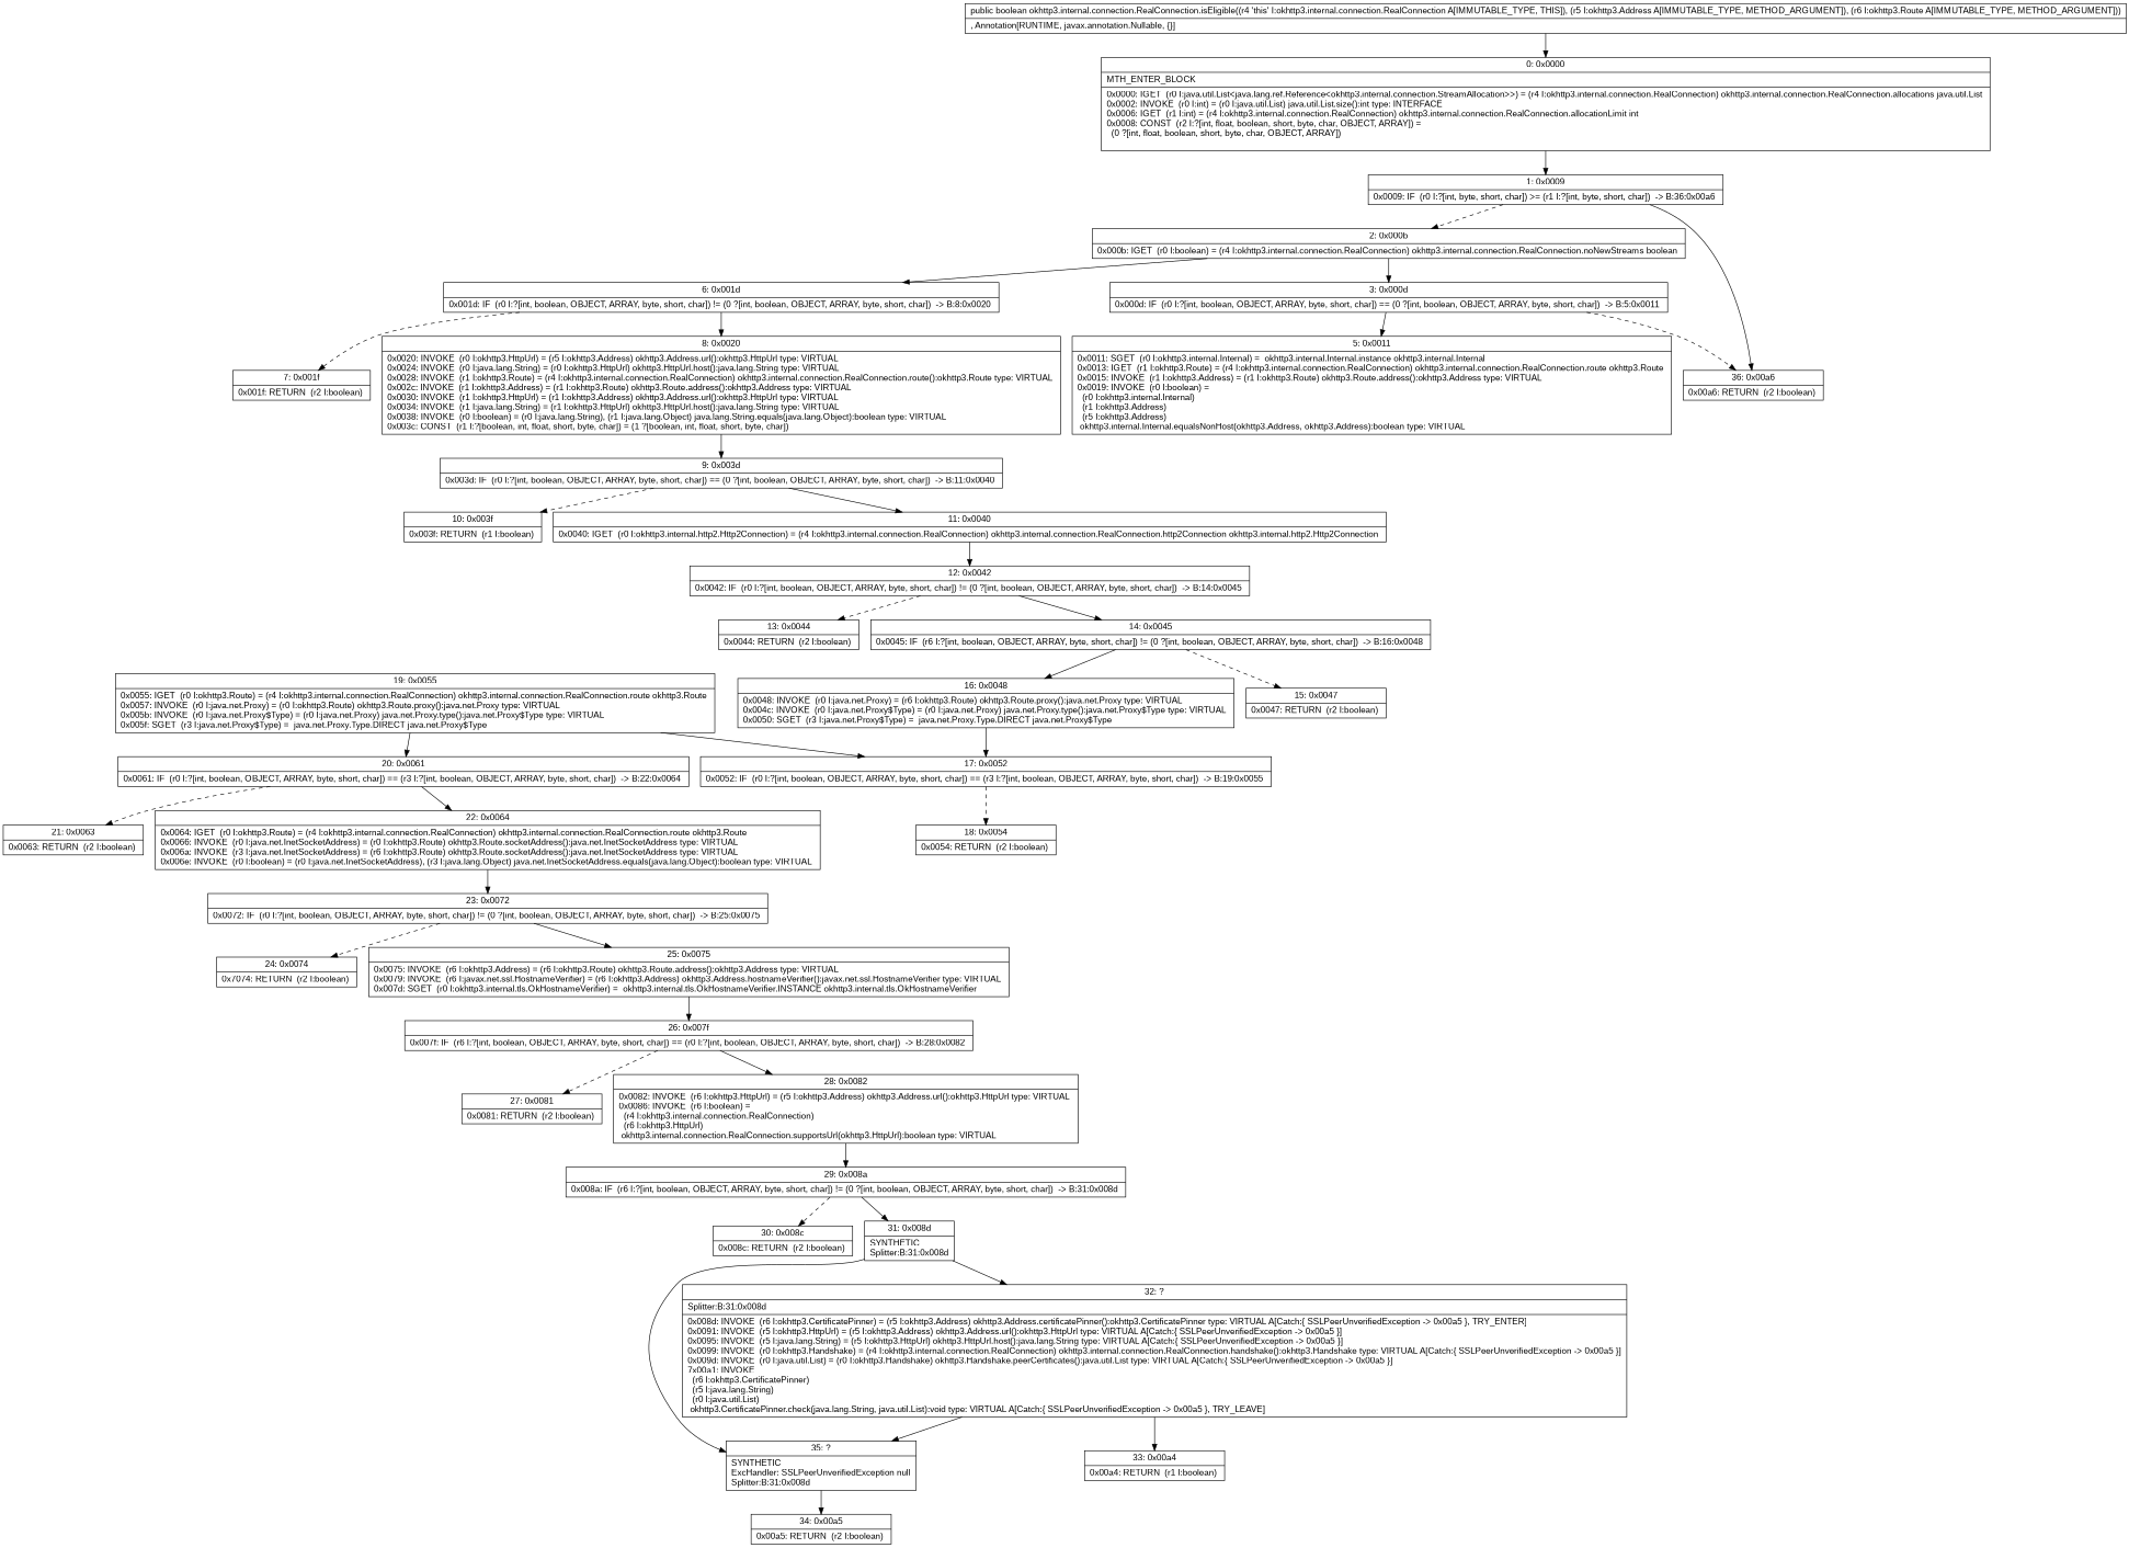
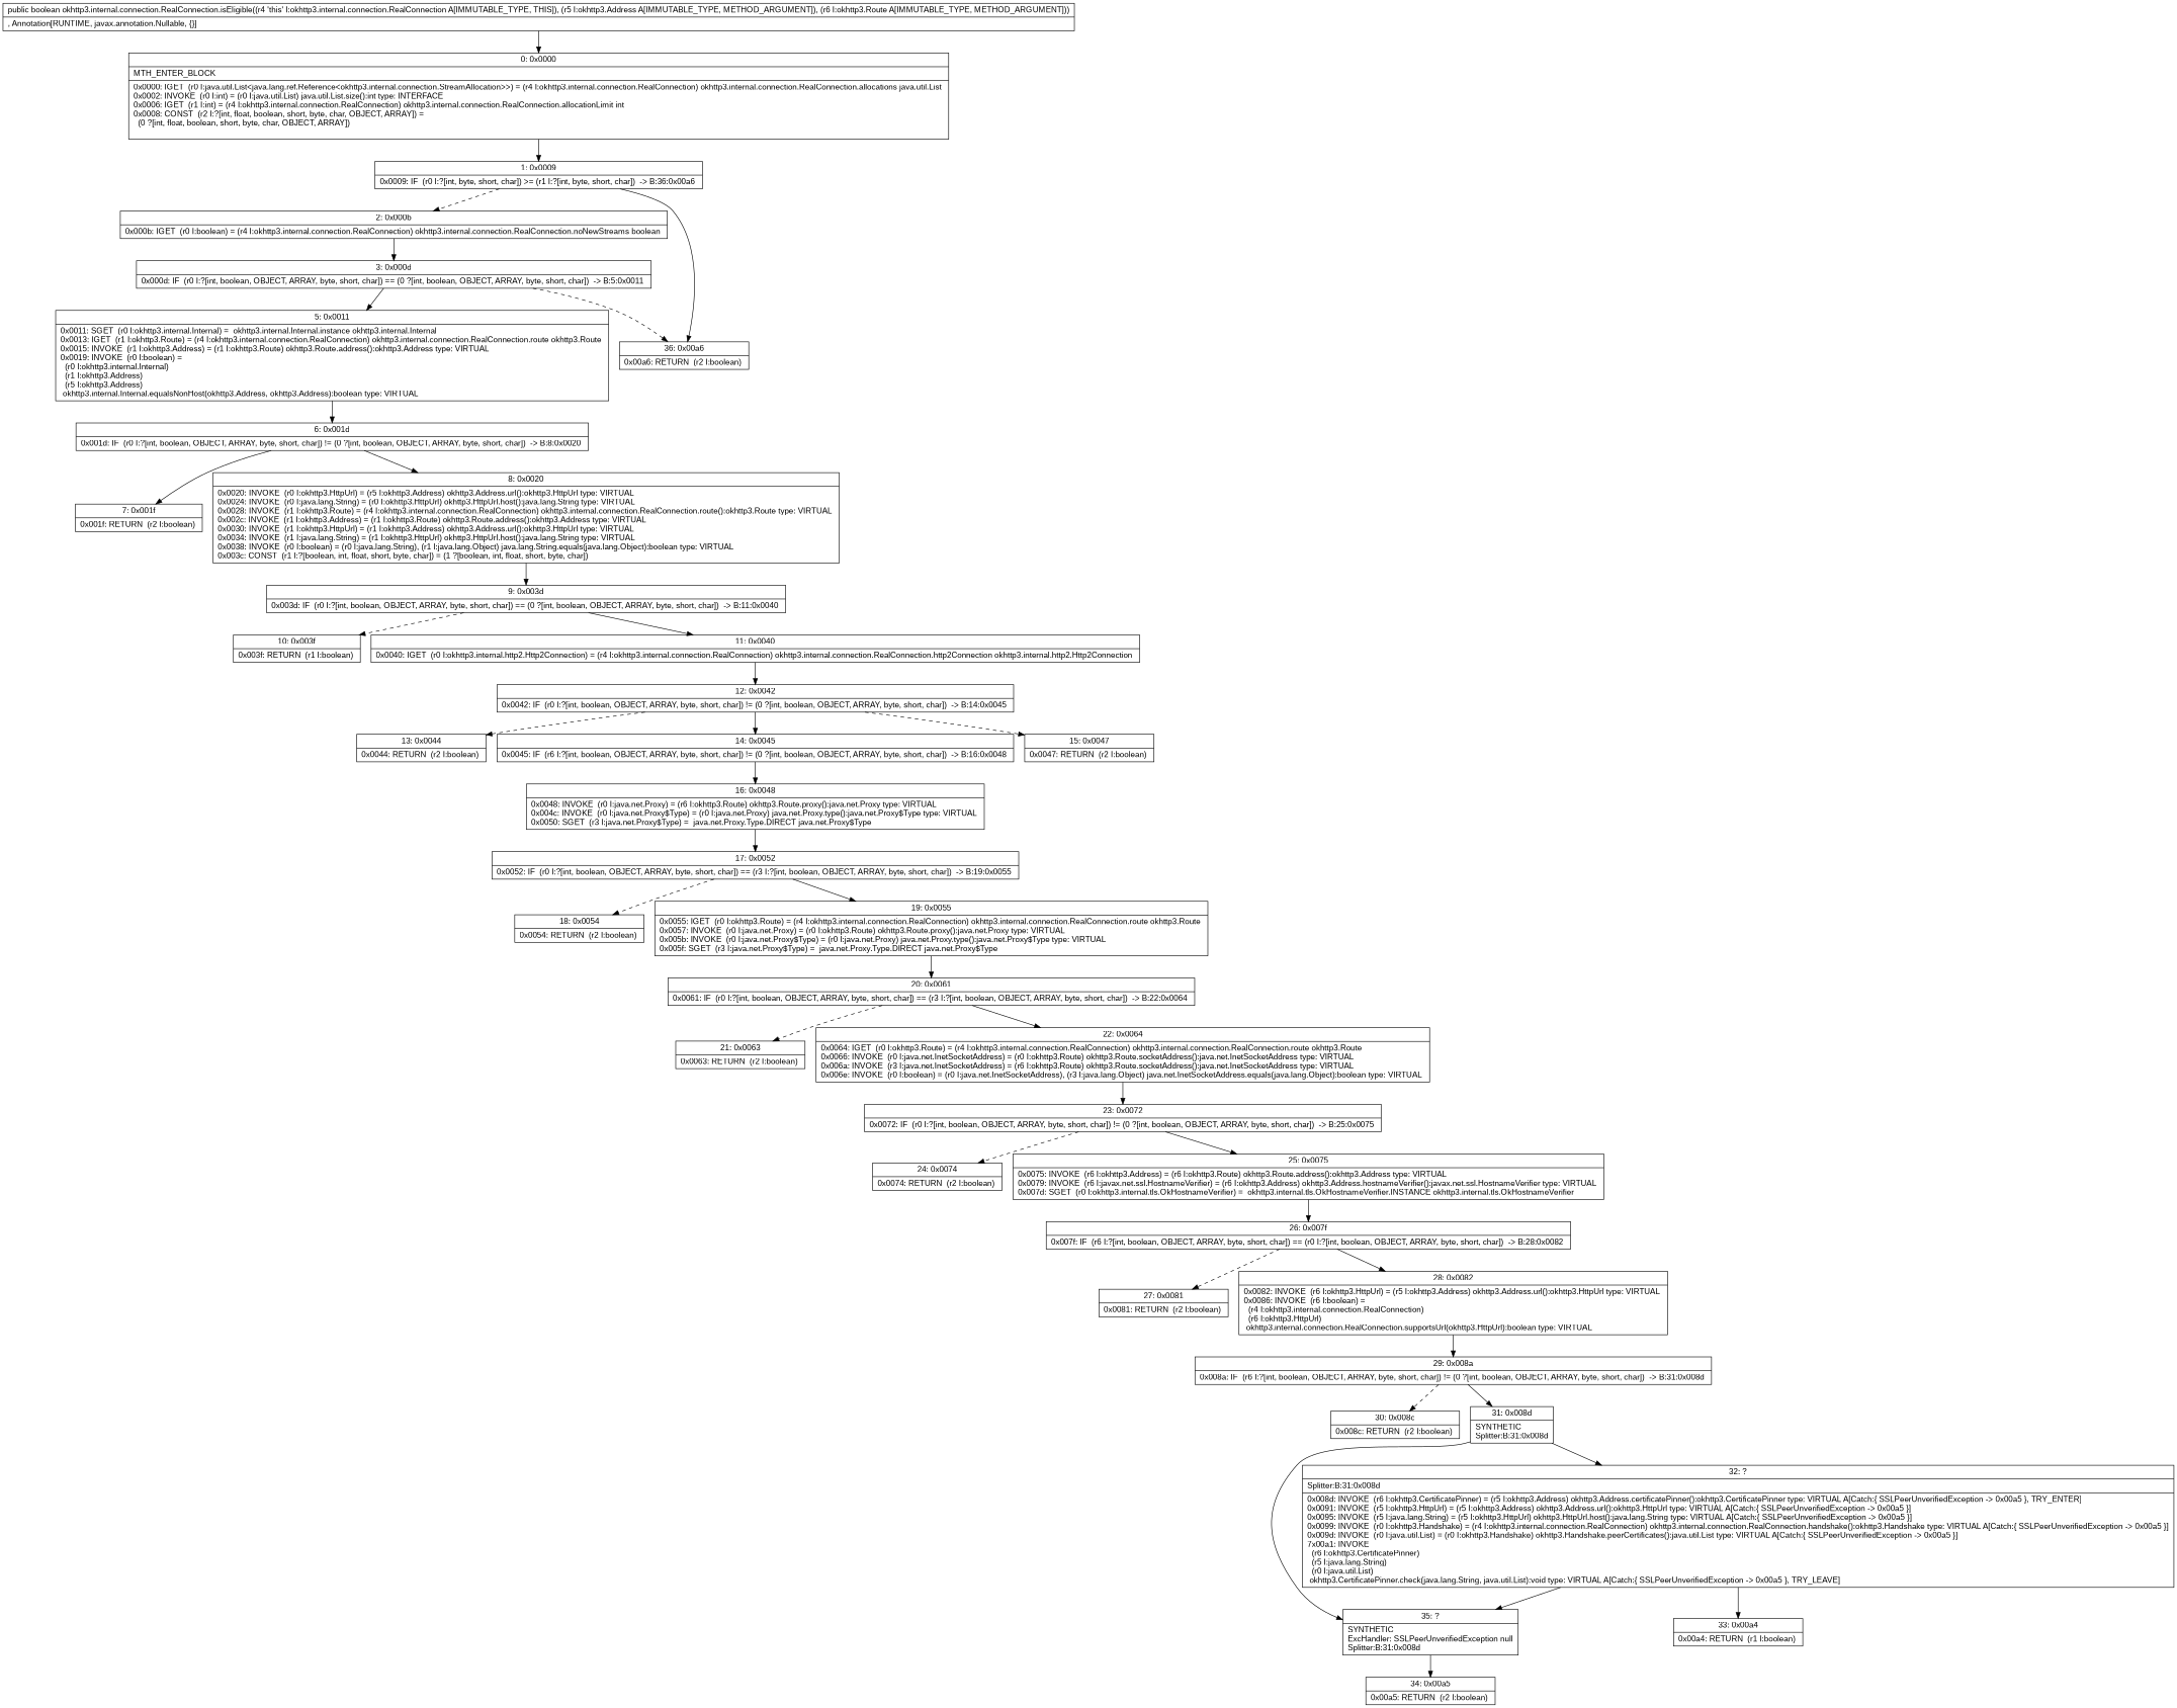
  digraph {
    fontname="Liberation Sans"
    node [fontname="Liberation Sans" shape=record]
    edge [fontname="Liberation Sans"]
    n1 [label="{0\:\ 0x0000|MTH_ENTER_BLOCK\l|0x0000: IGET  (r0 I:java.util.List\<java.lang.ref.Reference\<okhttp3.internal.connection.StreamAllocation\>\>) = (r4 I:okhttp3.internal.connection.RealConnection) okhttp3.internal.connection.RealConnection.allocations java.util.List \l0x0002: INVOKE  (r0 I:int) = (r0 I:java.util.List) java.util.List.size():int type: INTERFACE \l0x0006: IGET  (r1 I:int) = (r4 I:okhttp3.internal.connection.RealConnection) okhttp3.internal.connection.RealConnection.allocationLimit int \l0x0008: CONST  (r2 I:?[int, float, boolean, short, byte, char, OBJECT, ARRAY]) = \l  (0 ?[int, float, boolean, short, byte, char, OBJECT, ARRAY])\l \l}"]
    n2 [label="{1\:\ 0x0009|0x0009: IF  (r0 I:?[int, byte, short, char]) \>= (r1 I:?[int, byte, short, char])  \-\> B:36:0x00a6 \l}"]
    n3 [label="{2\:\ 0x000b|0x000b: IGET  (r0 I:boolean) = (r4 I:okhttp3.internal.connection.RealConnection) okhttp3.internal.connection.RealConnection.noNewStreams boolean \l}"]
    n4 [label="{36\:\ 0x00a6|0x00a6: RETURN  (r2 I:boolean) \l}"]
    n5 [label="{3\:\ 0x000d|0x000d: IF  (r0 I:?[int, boolean, OBJECT, ARRAY, byte, short, char]) == (0 ?[int, boolean, OBJECT, ARRAY, byte, short, char])  \-\> B:5:0x0011 \l}"]
    n6 [label="{5\:\ 0x0011|0x0011: SGET  (r0 I:okhttp3.internal.Internal) =  okhttp3.internal.Internal.instance okhttp3.internal.Internal \l0x0013: IGET  (r1 I:okhttp3.Route) = (r4 I:okhttp3.internal.connection.RealConnection) okhttp3.internal.connection.RealConnection.route okhttp3.Route \l0x0015: INVOKE  (r1 I:okhttp3.Address) = (r1 I:okhttp3.Route) okhttp3.Route.address():okhttp3.Address type: VIRTUAL \l0x0019: INVOKE  (r0 I:boolean) = \l  (r0 I:okhttp3.internal.Internal)\l  (r1 I:okhttp3.Address)\l  (r5 I:okhttp3.Address)\l okhttp3.internal.Internal.equalsNonHost(okhttp3.Address, okhttp3.Address):boolean type: VIRTUAL \l}"]
    n7 [label="{6\:\ 0x001d|0x001d: IF  (r0 I:?[int, boolean, OBJECT, ARRAY, byte, short, char]) != (0 ?[int, boolean, OBJECT, ARRAY, byte, short, char])  \-\> B:8:0x0020 \l}"]
    n8 [label="{7\:\ 0x001f|0x001f: RETURN  (r2 I:boolean) \l}"]
    n9 [label="{8\:\ 0x0020|0x0020: INVOKE  (r0 I:okhttp3.HttpUrl) = (r5 I:okhttp3.Address) okhttp3.Address.url():okhttp3.HttpUrl type: VIRTUAL \l0x0024: INVOKE  (r0 I:java.lang.String) = (r0 I:okhttp3.HttpUrl) okhttp3.HttpUrl.host():java.lang.String type: VIRTUAL \l0x0028: INVOKE  (r1 I:okhttp3.Route) = (r4 I:okhttp3.internal.connection.RealConnection) okhttp3.internal.connection.RealConnection.route():okhttp3.Route type: VIRTUAL \l0x002c: INVOKE  (r1 I:okhttp3.Address) = (r1 I:okhttp3.Route) okhttp3.Route.address():okhttp3.Address type: VIRTUAL \l0x0030: INVOKE  (r1 I:okhttp3.HttpUrl) = (r1 I:okhttp3.Address) okhttp3.Address.url():okhttp3.HttpUrl type: VIRTUAL \l0x0034: INVOKE  (r1 I:java.lang.String) = (r1 I:okhttp3.HttpUrl) okhttp3.HttpUrl.host():java.lang.String type: VIRTUAL \l0x0038: INVOKE  (r0 I:boolean) = (r0 I:java.lang.String), (r1 I:java.lang.Object) java.lang.String.equals(java.lang.Object):boolean type: VIRTUAL \l0x003c: CONST  (r1 I:?[boolean, int, float, short, byte, char]) = (1 ?[boolean, int, float, short, byte, char]) \l}"]
    n10 [label="{9\:\ 0x003d|0x003d: IF  (r0 I:?[int, boolean, OBJECT, ARRAY, byte, short, char]) == (0 ?[int, boolean, OBJECT, ARRAY, byte, short, char])  \-\> B:11:0x0040 \l}"]
    n11 [label="{10\:\ 0x003f|0x003f: RETURN  (r1 I:boolean) \l}"]
    n12 [label="{11\:\ 0x0040|0x0040: IGET  (r0 I:okhttp3.internal.http2.Http2Connection) = (r4 I:okhttp3.internal.connection.RealConnection) okhttp3.internal.connection.RealConnection.http2Connection okhttp3.internal.http2.Http2Connection \l}"]
    n13 [label="{12\:\ 0x0042|0x0042: IF  (r0 I:?[int, boolean, OBJECT, ARRAY, byte, short, char]) != (0 ?[int, boolean, OBJECT, ARRAY, byte, short, char])  \-\> B:14:0x0045 \l}"]
    n14 [label="{13\:\ 0x0044|0x0044: RETURN  (r2 I:boolean) \l}"]
    n15 [label="{14\:\ 0x0045|0x0045: IF  (r6 I:?[int, boolean, OBJECT, ARRAY, byte, short, char]) != (0 ?[int, boolean, OBJECT, ARRAY, byte, short, char])  \-\> B:16:0x0048 \l}"]
    n16 [label="{15\:\ 0x0047|0x0047: RETURN  (r2 I:boolean) \l}"]
    n17 [label="{16\:\ 0x0048|0x0048: INVOKE  (r0 I:java.net.Proxy) = (r6 I:okhttp3.Route) okhttp3.Route.proxy():java.net.Proxy type: VIRTUAL \l0x004c: INVOKE  (r0 I:java.net.Proxy$Type) = (r0 I:java.net.Proxy) java.net.Proxy.type():java.net.Proxy$Type type: VIRTUAL \l0x0050: SGET  (r3 I:java.net.Proxy$Type) =  java.net.Proxy.Type.DIRECT java.net.Proxy$Type \l}"]
    n18 [label="{17\:\ 0x0052|0x0052: IF  (r0 I:?[int, boolean, OBJECT, ARRAY, byte, short, char]) == (r3 I:?[int, boolean, OBJECT, ARRAY, byte, short, char])  \-\> B:19:0x0055 \l}"]
    n19 [label="{18\:\ 0x0054|0x0054: RETURN  (r2 I:boolean) \l}"]
    n20 [label="{19\:\ 0x0055|0x0055: IGET  (r0 I:okhttp3.Route) = (r4 I:okhttp3.internal.connection.RealConnection) okhttp3.internal.connection.RealConnection.route okhttp3.Route \l0x0057: INVOKE  (r0 I:java.net.Proxy) = (r0 I:okhttp3.Route) okhttp3.Route.proxy():java.net.Proxy type: VIRTUAL \l0x005b: INVOKE  (r0 I:java.net.Proxy$Type) = (r0 I:java.net.Proxy) java.net.Proxy.type():java.net.Proxy$Type type: VIRTUAL \l0x005f: SGET  (r3 I:java.net.Proxy$Type) =  java.net.Proxy.Type.DIRECT java.net.Proxy$Type \l}"]
    n21 [label="{20\:\ 0x0061|0x0061: IF  (r0 I:?[int, boolean, OBJECT, ARRAY, byte, short, char]) == (r3 I:?[int, boolean, OBJECT, ARRAY, byte, short, char])  \-\> B:22:0x0064 \l}"]
    n22 [label="{21\:\ 0x0063|0x0063: RETURN  (r2 I:boolean) \l}"]
    n23 [label="{22\:\ 0x0064|0x0064: IGET  (r0 I:okhttp3.Route) = (r4 I:okhttp3.internal.connection.RealConnection) okhttp3.internal.connection.RealConnection.route okhttp3.Route \l0x0066: INVOKE  (r0 I:java.net.InetSocketAddress) = (r0 I:okhttp3.Route) okhttp3.Route.socketAddress():java.net.InetSocketAddress type: VIRTUAL \l0x006a: INVOKE  (r3 I:java.net.InetSocketAddress) = (r6 I:okhttp3.Route) okhttp3.Route.socketAddress():java.net.InetSocketAddress type: VIRTUAL \l0x006e: INVOKE  (r0 I:boolean) = (r0 I:java.net.InetSocketAddress), (r3 I:java.lang.Object) java.net.InetSocketAddress.equals(java.lang.Object):boolean type: VIRTUAL \l}"]
    n24 [label="{23\:\ 0x0072|0x0072: IF  (r0 I:?[int, boolean, OBJECT, ARRAY, byte, short, char]) != (0 ?[int, boolean, OBJECT, ARRAY, byte, short, char])  \-\> B:25:0x0075 \l}"]
-   n25 [label="{24\:\ 0x0074|0x7074: RETURN  (r2 I:boolean) \l}"]
+   n25 [label="{24\:\ 0x0074|0x0074: RETURN  (r2 I:boolean) \l}"]
    n26 [label="{25\:\ 0x0075|0x0075: INVOKE  (r6 I:okhttp3.Address) = (r6 I:okhttp3.Route) okhttp3.Route.address():okhttp3.Address type: VIRTUAL \l0x0079: INVOKE  (r6 I:javax.net.ssl.HostnameVerifier) = (r6 I:okhttp3.Address) okhttp3.Address.hostnameVerifier():javax.net.ssl.HostnameVerifier type: VIRTUAL \l0x007d: SGET  (r0 I:okhttp3.internal.tls.OkHostnameVerifier) =  okhttp3.internal.tls.OkHostnameVerifier.INSTANCE okhttp3.internal.tls.OkHostnameVerifier \l}"]
    n27 [label="{26\:\ 0x007f|0x007f: IF  (r6 I:?[int, boolean, OBJECT, ARRAY, byte, short, char]) == (r0 I:?[int, boolean, OBJECT, ARRAY, byte, short, char])  \-\> B:28:0x0082 \l}"]
    n28 [label="{27\:\ 0x0081|0x0081: RETURN  (r2 I:boolean) \l}"]
    n29 [label="{28\:\ 0x0082|0x0082: INVOKE  (r6 I:okhttp3.HttpUrl) = (r5 I:okhttp3.Address) okhttp3.Address.url():okhttp3.HttpUrl type: VIRTUAL \l0x0086: INVOKE  (r6 I:boolean) = \l  (r4 I:okhttp3.internal.connection.RealConnection)\l  (r6 I:okhttp3.HttpUrl)\l okhttp3.internal.connection.RealConnection.supportsUrl(okhttp3.HttpUrl):boolean type: VIRTUAL \l}"]
    n30 [label="{29\:\ 0x008a|0x008a: IF  (r6 I:?[int, boolean, OBJECT, ARRAY, byte, short, char]) != (0 ?[int, boolean, OBJECT, ARRAY, byte, short, char])  \-\> B:31:0x008d \l}"]
    n31 [label="{30\:\ 0x008c|0x008c: RETURN  (r2 I:boolean) \l}"]
    n32 [label="{31\:\ 0x008d|SYNTHETIC\lSplitter:B:31:0x008d\l}"]
    n33 [label="{32\:\ ?|Splitter:B:31:0x008d\l|0x008d: INVOKE  (r6 I:okhttp3.CertificatePinner) = (r5 I:okhttp3.Address) okhttp3.Address.certificatePinner():okhttp3.CertificatePinner type: VIRTUAL A[Catch:\{ SSLPeerUnverifiedException \-\> 0x00a5 \}, TRY_ENTER]\l0x0091: INVOKE  (r5 I:okhttp3.HttpUrl) = (r5 I:okhttp3.Address) okhttp3.Address.url():okhttp3.HttpUrl type: VIRTUAL A[Catch:\{ SSLPeerUnverifiedException \-\> 0x00a5 \}]\l0x0095: INVOKE  (r5 I:java.lang.String) = (r5 I:okhttp3.HttpUrl) okhttp3.HttpUrl.host():java.lang.String type: VIRTUAL A[Catch:\{ SSLPeerUnverifiedException \-\> 0x00a5 \}]\l0x0099: INVOKE  (r0 I:okhttp3.Handshake) = (r4 I:okhttp3.internal.connection.RealConnection) okhttp3.internal.connection.RealConnection.handshake():okhttp3.Handshake type: VIRTUAL A[Catch:\{ SSLPeerUnverifiedException \-\> 0x00a5 \}]\l0x009d: INVOKE  (r0 I:java.util.List) = (r0 I:okhttp3.Handshake) okhttp3.Handshake.peerCertificates():java.util.List type: VIRTUAL A[Catch:\{ SSLPeerUnverifiedException \-\> 0x00a5 \}]\l7x00a1: INVOKE  \l  (r6 I:okhttp3.CertificatePinner)\l  (r5 I:java.lang.String)\l  (r0 I:java.util.List)\l okhttp3.CertificatePinner.check(java.lang.String, java.util.List):void type: VIRTUAL A[Catch:\{ SSLPeerUnverifiedException \-\> 0x00a5 \}, TRY_LEAVE]\l}"]
    n34 [label="{35\:\ ?|SYNTHETIC\lExcHandler: SSLPeerUnverifiedException null\lSplitter:B:31:0x008d\l}"]
    n35 [label="{33\:\ 0x00a4|0x00a4: RETURN  (r1 I:boolean) \l}"]
    n36 [label="{34\:\ 0x00a5|0x00a5: RETURN  (r2 I:boolean) \l}"]
    n37 [label="{public boolean okhttp3.internal.connection.RealConnection.isEligible((r4 'this' I:okhttp3.internal.connection.RealConnection A[IMMUTABLE_TYPE, THIS]), (r5 I:okhttp3.Address A[IMMUTABLE_TYPE, METHOD_ARGUMENT]), (r6 I:okhttp3.Route A[IMMUTABLE_TYPE, METHOD_ARGUMENT]))  | , Annotation[RUNTIME, javax.annotation.Nullable, \{\}]\l}"]
    n1 -> n2
    n2 -> n3 [style=dashed]
    n2 -> n4
    n3 -> n5
    n5 -> n4 [style=dashed]
    n5 -> n6
-   n3 -> n7
-   n7 -> n8 [style=dashed]
+   n6 -> n7
+   n7 -> n8 [style=solid]
    n7 -> n9
    n9 -> n10
    n10 -> n11 [style=dashed]
    n10 -> n12
    n12 -> n13
    n13 -> n14 [style=dashed]
    n13 -> n15
-   n15 -> n16 [style=dashed]
+   n13 -> n16 [style=dashed]
    n15 -> n17
    n17 -> n18
    n18 -> n19 [style=dashed]
-   n20 -> n18
+   n18 -> n20
    n20 -> n21
    n21 -> n22 [style=dashed]
    n21 -> n23
    n23 -> n24
    n24 -> n25 [style=dashed]
    n24 -> n26
    n26 -> n27
    n27 -> n28 [style=dashed]
    n27 -> n29
    n29 -> n30
    n30 -> n31 [style=dashed]
    n30 -> n32
    n32 -> n33
    n32 -> n34
    n33 -> n34
    n33 -> n35
    n34 -> n36
    n37 -> n1
  }
